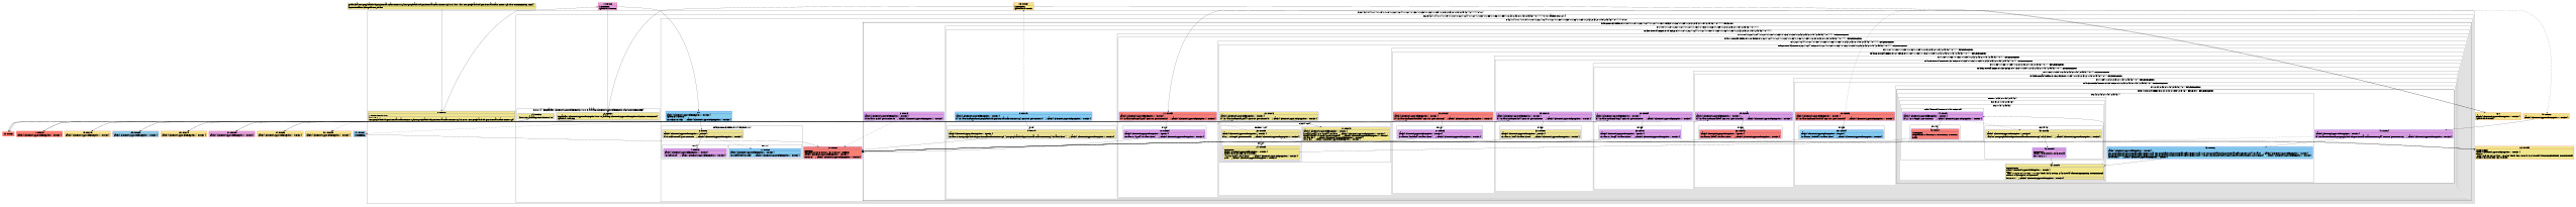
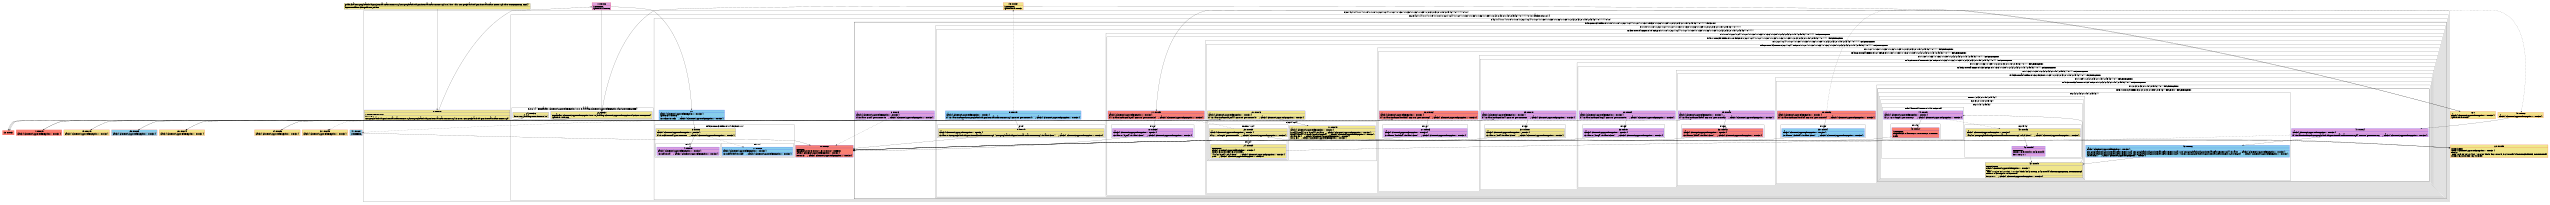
  digraph {
    node [color=blue fillcolor=khaki shape=record style=filled]
    n1 [fillcolor=plum label="{4\:\ 0x000e|Catch:\{ CloneNotSupportedException \-\> 0x0030 \}\l|r3.zzcfd = null     \/\/ Catch:\{ CloneNotSupportedException \-\> 0x0030 \}\l}"]
    n2 [fillcolor=skyblue label="{11\:\ 0x0028|Catch:\{ CloneNotSupportedException \-\> 0x0030 \}\l|r3.zzcfd.addAll(r5.zzcfd)     \/\/ Catch:\{ CloneNotSupportedException \-\> 0x0030 \}\l}"]
    n3 [label="{3\:\ 0x000c|Catch:\{ CloneNotSupportedException \-\> 0x0030 \}\l|if (r5.zzcfd == null) goto L_0x000e     \/\/ Catch:\{ CloneNotSupportedException \-\> 0x0030 \}\l}"]
    n4 [label="{9\:\ 0x001b|Catch:\{ CloneNotSupportedException \-\> 0x0030 \}\l|r3.value = (com.google.android.gms.internal.measurement.zzyi) ((com.google.android.gms.internal.measurement.zzyi) r5.value).clone()     \/\/ Catch:\{ CloneNotSupportedException \-\> 0x0030 \}\l}"]
    n5 [fillcolor=plum label="{18\:\ 0x003d|Catch:\{ CloneNotSupportedException \-\> 0x0030 \}\l|r3.value = ((byte[]) r5.value).clone()     \/\/ Catch:\{ CloneNotSupportedException \-\> 0x0030 \}\l}"]
    n6 [label="{24\:\ 0x005b|LOOP_END\lCatch:\{ CloneNotSupportedException \-\> 0x0030 \}\lLOOP:0: B:22:0x0058\-\>B:24:0x005b\l|r4[r2] = (byte[]) r0[r2].clone()     \/\/ Catch:\{ CloneNotSupportedException \-\> 0x0030 \}\lr2++     \/\/ Catch:\{ CloneNotSupportedException \-\> 0x0030 \}\l}"]
    n7 [label="{23\:\ 0x0059|Catch:\{ CloneNotSupportedException \-\> 0x0030 \}\l|if (r2 \< r0.length) goto L_0x005b     \/\/ Catch:\{ CloneNotSupportedException \-\> 0x0030 \}\l}"]
    n8 [label="{21\:\ 0x004e|Catch:\{ CloneNotSupportedException \-\> 0x0030 \}\l|byte[][] byte[][] r0 = (byte[][]) r5.value     \/\/ Catch:\{ CloneNotSupportedException \-\> 0x0030 \}\lbyte[][] byte[][] r4 = new byte[r0.length][]     \/\/ Catch:\{ CloneNotSupportedException \-\> 0x0030 \}\lr3.value = r4     \/\/ Catch:\{ CloneNotSupportedException \-\> 0x0030 \}\lint r2 = 0     \/\/ Catch:\{ CloneNotSupportedException \-\> 0x0030 \}\l}"]
    n9 [fillcolor=plum label="{27\:\ 0x006f|Catch:\{ CloneNotSupportedException \-\> 0x0030 \}\l|r3.value = ((boolean[]) r5.value).clone()     \/\/ Catch:\{ CloneNotSupportedException \-\> 0x0030 \}\l}"]
    n10 [label="{30\:\ 0x0080|Catch:\{ CloneNotSupportedException \-\> 0x0030 \}\l|r3.value = ((int[]) r5.value).clone()     \/\/ Catch:\{ CloneNotSupportedException \-\> 0x0030 \}\l}"]
    n11 [fillcolor=salmon label="{36\:\ 0x00a2|Catch:\{ CloneNotSupportedException \-\> 0x0030 \}\l|r3.value = ((float[]) r5.value).clone()     \/\/ Catch:\{ CloneNotSupportedException \-\> 0x0030 \}\l}"]
    n12 [fillcolor=skyblue label="{39\:\ 0x00b4|Catch:\{ CloneNotSupportedException \-\> 0x0030 \}\l|r3.value = ((double[]) r5.value).clone()     \/\/ Catch:\{ CloneNotSupportedException \-\> 0x0030 \}\l}"]
    n13 [fillcolor=salmon label="{48\:\ 0x0027|SYNTHETIC\lEDGE_INSN: B:48:0x0027\-\>B:10:0x0027 ?: BREAK  \l|break\l}"]
    n14 [fillcolor=plum label="{44\:\ 0x00d1|Catch:\{ CloneNotSupportedException \-\> 0x0030 \}\l|if (r2 \>= r0.length) goto L_0x0027     \/\/ Catch:\{ CloneNotSupportedException \-\> 0x0030 \}\l}"]
    n15 [label="{45\:\ 0x00d3|Catch:\{ CloneNotSupportedException \-\> 0x0030 \}\l|r4[r2] = (com.google.android.gms.internal.measurement.zzyi) r0[r2].clone()     \/\/ Catch:\{ CloneNotSupportedException \-\> 0x0030 \}\l}"]
    n16 [fillcolor=plum label="{46\:\ 0x00dd|LOOP_END\lLOOP:1: B:43:0x00d0\-\>B:46:0x00dd\l|int r1 = r2 + 1\l}"]
    n17 [label="{43\:\ 0x00d0|LOOP_START\lCatch:\{ CloneNotSupportedException \-\> 0x0030 \}\lPHI: r1 \l  PHI: (r1v2 int) = (r1v0 int), (r1v7 int) binds: [B:42:0x00c6, B:46:0x00dd] A[DONT_GENERATE, DONT_INLINE]\lLOOP:1: B:43:0x00d0\-\>B:46:0x00dd\l|int r2 = r1     \/\/ Catch:\{ CloneNotSupportedException \-\> 0x0030 \}\l}"]
    n18 [fillcolor=skyblue label="{42\:\ 0x00c6|Catch:\{ CloneNotSupportedException \-\> 0x0030 \}\l|com.google.android.gms.internal.measurement.zzyi[] com.google.android.gms.internal.measurement.zzyi[] r0 = (com.google.android.gms.internal.measurement.zzyi[]) r5.value     \/\/ Catch:\{ CloneNotSupportedException \-\> 0x0030 \}\lcom.google.android.gms.internal.measurement.zzyi[] com.google.android.gms.internal.measurement.zzyi[] r4 = new com.google.android.gms.internal.measurement.zzyi[r0.length]     \/\/ Catch:\{ CloneNotSupportedException \-\> 0x0030 \}\lr3.value = r4     \/\/ Catch:\{ CloneNotSupportedException \-\> 0x0030 \}\l}"]
    n19 [fillcolor=plum label="{41\:\ 0x00c4|Catch:\{ CloneNotSupportedException \-\> 0x0030 \}\l|if ((r5.value instanceof com.google.android.gms.internal.measurement.zzyi[]) == true) goto L_0x00c6     \/\/ Catch:\{ CloneNotSupportedException \-\> 0x0030 \}\l}"]
    n20 [fillcolor=salmon label="{38\:\ 0x00b2|Catch:\{ CloneNotSupportedException \-\> 0x0030 \}\l|if ((r5.value instanceof double[]) == true) goto L_0x00b4     \/\/ Catch:\{ CloneNotSupportedException \-\> 0x0030 \}\l}"]
    n21 [fillcolor=plum label="{35\:\ 0x00a0|Catch:\{ CloneNotSupportedException \-\> 0x0030 \}\l|if ((r5.value instanceof float[]) == true) goto L_0x00a2     \/\/ Catch:\{ CloneNotSupportedException \-\> 0x0030 \}\l}"]
    n22 [fillcolor=plum label="{33\:\ 0x0091|Catch:\{ CloneNotSupportedException \-\> 0x0030 \}\l|r3.value = ((long[]) r5.value).clone()     \/\/ Catch:\{ CloneNotSupportedException \-\> 0x0030 \}\l}"]
    n23 [fillcolor=plum label="{32\:\ 0x008f|Catch:\{ CloneNotSupportedException \-\> 0x0030 \}\l|if ((r5.value instanceof long[]) == true) goto L_0x0091     \/\/ Catch:\{ CloneNotSupportedException \-\> 0x0030 \}\l}"]
    n24 [fillcolor=plum label="{29\:\ 0x007e|Catch:\{ CloneNotSupportedException \-\> 0x0030 \}\l|if ((r5.value instanceof int[]) == true) goto L_0x0080     \/\/ Catch:\{ CloneNotSupportedException \-\> 0x0030 \}\l}"]
    n25 [fillcolor=salmon label="{26\:\ 0x006d|Catch:\{ CloneNotSupportedException \-\> 0x0030 \}\l|if ((r5.value instanceof boolean[]) == true) goto L_0x006f     \/\/ Catch:\{ CloneNotSupportedException \-\> 0x0030 \}\l}"]
    n26 [label="{20\:\ 0x004c|Catch:\{ CloneNotSupportedException \-\> 0x0030 \}\l|if ((r5.value instanceof byte[][]) == true) goto L_0x004e     \/\/ Catch:\{ CloneNotSupportedException \-\> 0x0030 \}\l}"]
    n27 [fillcolor=salmon label="{17\:\ 0x003b|Catch:\{ CloneNotSupportedException \-\> 0x0030 \}\l|if ((r5.value instanceof byte[]) == true) goto L_0x003d     \/\/ Catch:\{ CloneNotSupportedException \-\> 0x0030 \}\l}"]
    n28 [fillcolor=skyblue label="{8\:\ 0x0019|Catch:\{ CloneNotSupportedException \-\> 0x0030 \}\l|if ((r5.value instanceof com.google.android.gms.internal.measurement.zzyi) == true) goto L_0x001b     \/\/ Catch:\{ CloneNotSupportedException \-\> 0x0030 \}\l}"]
    n29 [fillcolor=plum label="{6\:\ 0x0013|Catch:\{ CloneNotSupportedException \-\> 0x0030 \}\l|if (r5.value != null) goto L_0x0015     \/\/ Catch:\{ CloneNotSupportedException \-\> 0x0030 \}\l}"]
    n30 [fillcolor=skyblue label="{2\:\ ?|Catch:\{ CloneNotSupportedException \-\> 0x0030 \}\lSplitter:B:1:0x0006\l|r3.zzcfc = r5.zzcfc     \/\/ Catch:\{ CloneNotSupportedException \-\> 0x0030 \}\l}"]
    n31 [fillcolor=salmon label="{10\:\ 0x0027|RETURN\lEDGE_INSN: B:48:0x0027\-\>B:10:0x0027 ?: BREAK  \lCatch:\{ CloneNotSupportedException \-\> 0x0030 \}\l|return r3     \/\/ Catch:\{ CloneNotSupportedException \-\> 0x0030 \}\l}"]
    n32 [label="{12\:\ 0x0030|ExcHandler: CloneNotSupportedException (r0v0 'e' java.lang.CloneNotSupportedException A[CUSTOM_DECLARE])\lSplitter:B:1:0x0006\l}"]
    n33 [label="{14\:\ 0x0036|throw new java.lang.AssertionError(r0)\l}"]
    n34 [label="{0\:\ 0x0000|MTH_ENTER_BLOCK\l|int r1 = 0\lcom.google.android.gms.internal.measurement.zzyf com.google.android.gms.internal.measurement.zzyf r3 = new com.google.android.gms.internal.measurement.zzyf()\l}"]
    n35 [color=red label="{22\:\ 0x0058|LOOP_START\lCatch:\{ CloneNotSupportedException \-\> 0x0030 \}\lPHI: r2 \l  PHI: (r2v5 int) = (r2v4 int), (r2v6 int) binds: [B:21:0x004e, B:24:0x005b] A[DONT_GENERATE, DONT_INLINE]\lLOOP:0: B:22:0x0058\-\>B:24:0x005b\l}"]
    n36 [color=red fillcolor=skyblue label="{47\:\ 0x0027|SYNTHETIC\l}"]
    n37 [color=red label="{40\:\ 0x00c0|Catch:\{ CloneNotSupportedException \-\> 0x0030 \}\l}"]
    n38 [color=red label="{37\:\ 0x00ae|Catch:\{ CloneNotSupportedException \-\> 0x0030 \}\l}"]
    n39 [color=red label="{34\:\ 0x009c|Catch:\{ CloneNotSupportedException \-\> 0x0030 \}\l}"]
-   n40 [color=red fillcolor=plum label="{31\:\ 0x008b|Catch:\{ CloneNotSupportedException \-\> 0x0030 \}\l}"]
    n41 [color=red label="{28\:\ 0x007a|Catch:\{ CloneNotSupportedException \-\> 0x0030 \}\l}"]
    n42 [color=red fillcolor=skyblue label="{25\:\ 0x0069|Catch:\{ CloneNotSupportedException \-\> 0x0030 \}\l}"]
    n43 [color=red label="{19\:\ 0x0048|Catch:\{ CloneNotSupportedException \-\> 0x0030 \}\l}"]
    n44 [color=red label="{15\:\ 0x0037|SYNTHETIC\lSplitter:B:15:0x0037\l}"]
    n45 [color=red fillcolor=salmon label="{7\:\ 0x0015|Catch:\{ CloneNotSupportedException \-\> 0x0030 \}\l}"]
    n46 [color=red fillcolor=salmon label="{13\:\ 0x0031}"]
    n47 [color=red fillcolor=plum label="{1\:\ 0x0006|SYNTHETIC\lSplitter:B:1:0x0006\l}"]
    n48 [color=red label="{16\:\ ?|Catch:\{ CloneNotSupportedException \-\> 0x0030 \}\lSplitter:B:15:0x0037\l}"]
    n49 [label="{public final com.google.android.gms.internal.measurement.zzyf com.google.android.gms.internal.measurement.zzyf.zzzc((r5v0 'this' com.google.android.gms.internal.measurement.zzyf A[IMMUTABLE_TYPE, THIS]))  | access modifiers changed from: private\l}" color=""]
    subgraph cluster_1 {
      label="R(2:0|(4:2|(1:4)(1:11)|(1:(1:9)(1:(1:18)(1:(2:21|(1:24))(1:(1:27)(1:(1:30)(1:(1:33)(1:(1:36)(1:(1:39)(1:(2:42|(2:43|(2:(1:48)|(2:45|46))))(0))))))))))(0)|10))"
      n34
      subgraph cluster_2 {
        label="Try: R(4:2|(1:4)(1:11)|(1:(1:9)(1:(1:18)(1:(2:21|(1:24))(1:(1:27)(1:(1:30)(1:(1:33)(1:(1:36)(1:(1:39)(1:(2:42|(2:43|(2:(1:48)|(2:45|46))))(0))))))))))(0)|10) catches: R(2:12|14)"
        subgraph cluster_3 {
          label="R(4:2|(1:4)(1:11)|(1:(1:9)(1:(1:18)(1:(2:21|(1:24))(1:(1:27)(1:(1:30)(1:(1:33)(1:(1:36)(1:(1:39)(1:(2:42|(2:43|(2:(1:48)|(2:45|46))))(0))))))))))(0)|10)"
          n30
          n31
          subgraph cluster_4 {
            label="IF [B:3:0x000c] THEN: R(1:4) ELSE: R(1:11)"
            n3
            subgraph cluster_5 {
              label="R(1:4)"
              n1
            }
            subgraph cluster_6 {
              label="R(1:11)"
              n2
            }
          }
          subgraph cluster_7 {
            label="IF [B:6:0x0013] THEN: R(1:(1:9)(1:(1:18)(1:(2:21|(1:24))(1:(1:27)(1:(1:30)(1:(1:33)(1:(1:36)(1:(1:39)(1:(2:42|(2:43|(2:(1:48)|(2:45|46))))(0)))))))))) ELSE: R(0)"
            n29
            subgraph cluster_8 {
              label="R(1:(1:9)(1:(1:18)(1:(2:21|(1:24))(1:(1:27)(1:(1:30)(1:(1:33)(1:(1:36)(1:(1:39)(1:(2:42|(2:43|(2:(1:48)|(2:45|46))))(0))))))))))"
              subgraph cluster_9 {
                label="IF [B:8:0x0019] THEN: R(1:9) ELSE: R(1:(1:18)(1:(2:21|(1:24))(1:(1:27)(1:(1:30)(1:(1:33)(1:(1:36)(1:(1:39)(1:(2:42|(2:43|(2:(1:48)|(2:45|46))))(0)))))))))"
                n28
                subgraph cluster_10 {
                  label="R(1:9)"
                  n4
                }
                subgraph cluster_11 {
                  label="R(1:(1:18)(1:(2:21|(1:24))(1:(1:27)(1:(1:30)(1:(1:33)(1:(1:36)(1:(1:39)(1:(2:42|(2:43|(2:(1:48)|(2:45|46))))(0))))))))) | ELSE_IF_CHAIN\l"
                  subgraph cluster_12 {
                    label="IF [B:17:0x003b] THEN: R(1:18) ELSE: R(1:(2:21|(1:24))(1:(1:27)(1:(1:30)(1:(1:33)(1:(1:36)(1:(1:39)(1:(2:42|(2:43|(2:(1:48)|(2:45|46))))(0)))))))) | ELSE_IF_CHAIN\l"
                    n27
                    subgraph cluster_13 {
                      label="R(1:18)"
                      n5
                    }
                    subgraph cluster_14 {
                      label="R(1:(2:21|(1:24))(1:(1:27)(1:(1:30)(1:(1:33)(1:(1:36)(1:(1:39)(1:(2:42|(2:43|(2:(1:48)|(2:45|46))))(0)))))))) | ELSE_IF_CHAIN\l"
                      subgraph cluster_15 {
                        label="IF [B:20:0x004c] THEN: R(2:21|(1:24)) ELSE: R(1:(1:27)(1:(1:30)(1:(1:33)(1:(1:36)(1:(1:39)(1:(2:42|(2:43|(2:(1:48)|(2:45|46))))(0))))))) | ELSE_IF_CHAIN\l"
                        n26
                        subgraph cluster_16 {
                          label="R(2:21|(1:24))"
                          n8
                          subgraph cluster_17 {
                            label="LOOP:0: (1:24)"
                            n7
                            subgraph cluster_18 {
                              label="R(1:24)"
                              n6
                            }
                          }
                        }
                        subgraph cluster_19 {
                          label="R(1:(1:27)(1:(1:30)(1:(1:33)(1:(1:36)(1:(1:39)(1:(2:42|(2:43|(2:(1:48)|(2:45|46))))(0))))))) | ELSE_IF_CHAIN\l"
                          subgraph cluster_20 {
                            label="IF [B:26:0x006d] THEN: R(1:27) ELSE: R(1:(1:30)(1:(1:33)(1:(1:36)(1:(1:39)(1:(2:42|(2:43|(2:(1:48)|(2:45|46))))(0)))))) | ELSE_IF_CHAIN\l"
                            n25
                            subgraph cluster_21 {
                              label="R(1:27)"
                              n9
                            }
                            subgraph cluster_22 {
                              label="R(1:(1:30)(1:(1:33)(1:(1:36)(1:(1:39)(1:(2:42|(2:43|(2:(1:48)|(2:45|46))))(0)))))) | ELSE_IF_CHAIN\l"
                              subgraph cluster_23 {
                                label="IF [B:29:0x007e] THEN: R(1:30) ELSE: R(1:(1:33)(1:(1:36)(1:(1:39)(1:(2:42|(2:43|(2:(1:48)|(2:45|46))))(0))))) | ELSE_IF_CHAIN\l"
                                n24
                                subgraph cluster_24 {
                                  label="R(1:30)"
                                  n10
                                }
                                subgraph cluster_25 {
                                  label="R(1:(1:33)(1:(1:36)(1:(1:39)(1:(2:42|(2:43|(2:(1:48)|(2:45|46))))(0))))) | ELSE_IF_CHAIN\l"
                                  subgraph cluster_26 {
                                    label="IF [B:32:0x008f] THEN: R(1:33) ELSE: R(1:(1:36)(1:(1:39)(1:(2:42|(2:43|(2:(1:48)|(2:45|46))))(0)))) | ELSE_IF_CHAIN\l"
                                    n23
                                    subgraph cluster_27 {
                                      label="R(1:(1:36)(1:(1:39)(1:(2:42|(2:43|(2:(1:48)|(2:45|46))))(0)))) | ELSE_IF_CHAIN\l"
                                      subgraph cluster_28 {
                                        label="IF [B:35:0x00a0] THEN: R(1:36) ELSE: R(1:(1:39)(1:(2:42|(2:43|(2:(1:48)|(2:45|46))))(0))) | ELSE_IF_CHAIN\l"
                                        n21
                                        subgraph cluster_29 {
                                          label="R(1:36)"
                                          n11
                                        }
                                        subgraph cluster_30 {
                                          label="R(1:(1:39)(1:(2:42|(2:43|(2:(1:48)|(2:45|46))))(0))) | ELSE_IF_CHAIN\l"
                                          subgraph cluster_31 {
                                            label="IF [B:38:0x00b2] THEN: R(1:39) ELSE: R(1:(2:42|(2:43|(2:(1:48)|(2:45|46))))(0)) | ELSE_IF_CHAIN\l"
                                            n20
                                            subgraph cluster_32 {
                                              label="R(1:39)"
                                              n12
                                            }
                                            subgraph cluster_33 {
                                              label="R(1:(2:42|(2:43|(2:(1:48)|(2:45|46))))(0)) | ELSE_IF_CHAIN\l"
                                              subgraph cluster_34 {
                                                label="IF [B:41:0x00c4] THEN: R(2:42|(2:43|(2:(1:48)|(2:45|46)))) ELSE: R(0) | ELSE_IF_CHAIN\l"
                                                n19
                                                subgraph cluster_35 {
                                                  label="R(2:42|(2:43|(2:(1:48)|(2:45|46))))"
                                                  n18
                                                  subgraph cluster_36 {
                                                    label="LOOP:1: (2:43|(2:(1:48)|(2:45|46)))"
                                                    subgraph cluster_37 {
                                                      label="R(2:43|(2:(1:48)|(2:45|46)))"
                                                      n17
                                                      subgraph cluster_38 {
                                                        label="R(2:(1:48)|(2:45|46))"
                                                        subgraph cluster_39 {
                                                          label="IF [B:44:0x00d1] THEN: R(1:48) ELSE: null"
                                                          n14
                                                          subgraph cluster_40 {
                                                            label="R(1:48)"
                                                            n13
                                                          }
                                                        }
                                                        subgraph cluster_41 {
                                                          label="R(2:45|46)"
                                                          n15
                                                          n16
                                                        }
                                                      }
                                                    }
                                                  }
                                                }
                                                subgraph cluster_42 {
                                                  label="R(0)"
                                                }
                                              }
                                            }
                                          }
                                        }
                                      }
                                    }
                                    subgraph cluster_43 {
                                      label="R(1:33)"
                                      n22
                                    }
                                  }
                                }
                              }
                            }
                          }
                        }
                      }
                    }
                  }
                }
              }
            }
            subgraph cluster_44 {
              label="R(0)"
            }
          }
        }
        subgraph cluster_45 {
          label="R(2:12|14) | ExcHandler: CloneNotSupportedException (r0v0 'e' java.lang.CloneNotSupportedException A[CUSTOM_DECLARE])\l"
          n32
          n33
        }
      }
    }
    subgraph cluster_46 {
      label="R(2:12|14) | ExcHandler: CloneNotSupportedException (r0v0 'e' java.lang.CloneNotSupportedException A[CUSTOM_DECLARE])\l"
    }
    n3 -> n1
    n3 -> n2 [style=dashed]
    n4 -> n31
    n5 -> n31
    n6 -> n35
    n7 -> n6
    n7 -> n36 [style=dashed]
    n8 -> n35
    n9 -> n31
    n10 -> n31
    n11 -> n31
    n12 -> n31
    n13 -> n31
    n14 -> n13
    n14 -> n15 [style=dashed]
    n15 -> n16
    n16 -> n17
    n17 -> n14
    n18 -> n17
    n19 -> n18
    n19 -> n31 [style=dashed]
    n20 -> n12
    n20 -> n37 [style=dashed]
    n21 -> n11
    n21 -> n38 [style=dashed]
    n22 -> n31
    n23 -> n22
    n23 -> n39 [style=dashed]
    n24 -> n10
-   n24 -> n40 [style=dashed]
    n25 -> n9
    n25 -> n41 [style=dashed]
    n26 -> n8
    n26 -> n42 [style=dashed]
    n27 -> n5
    n27 -> n43 [style=dashed]
    n28 -> n4
    n28 -> n44 [style=dashed]
    n29 -> n31 [style=dashed]
    n29 -> n45
    n30 -> n3
    n32 -> n46
    n32 -> n46
    n34 -> n47
    n35 -> n7
    n36 -> n31
    n37 -> n19
    n39 -> n21
-   n40 -> n23
    n41 -> n24
    n42 -> n25
    n43 -> n26
    n44 -> n32
    n44 -> n48
    n45 -> n28
    n46 -> n33
    n47 -> n30
    n47 -> n32
    n48 -> n27
    n49 -> n34
  }
